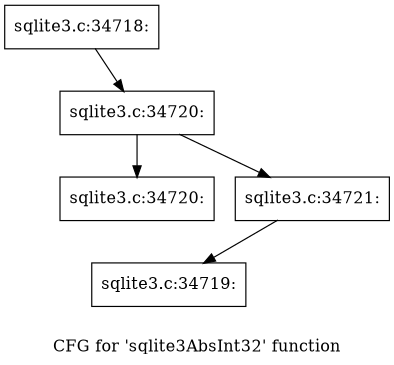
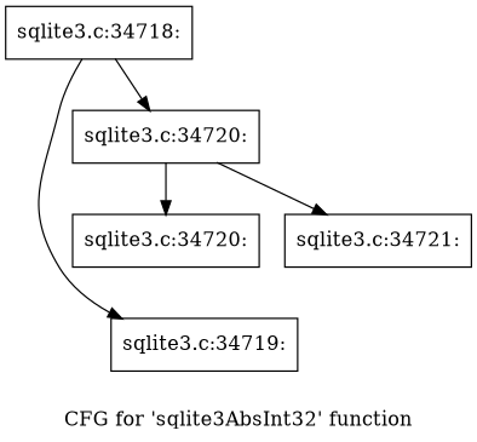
  digraph {
    fontname="DejaVu Serif"
    label="CFG for 'sqlite3AbsInt32' function"
    node [fontname="DejaVu Serif" shape=record]
    edge [fontname="DejaVu Serif"]
    n1 [label="{sqlite3.c:34718:}"]
    n2 [label="{sqlite3.c:34719:}"]
    n3 [label="{sqlite3.c:34720:}"]
    n4 [label="{sqlite3.c:34720:}"]
    n5 [label="{sqlite3.c:34721:}"]
-   n5 -> n2
+   n1 -> n2
    n1 -> n3
    n3 -> n4
    n3 -> n5
  }
